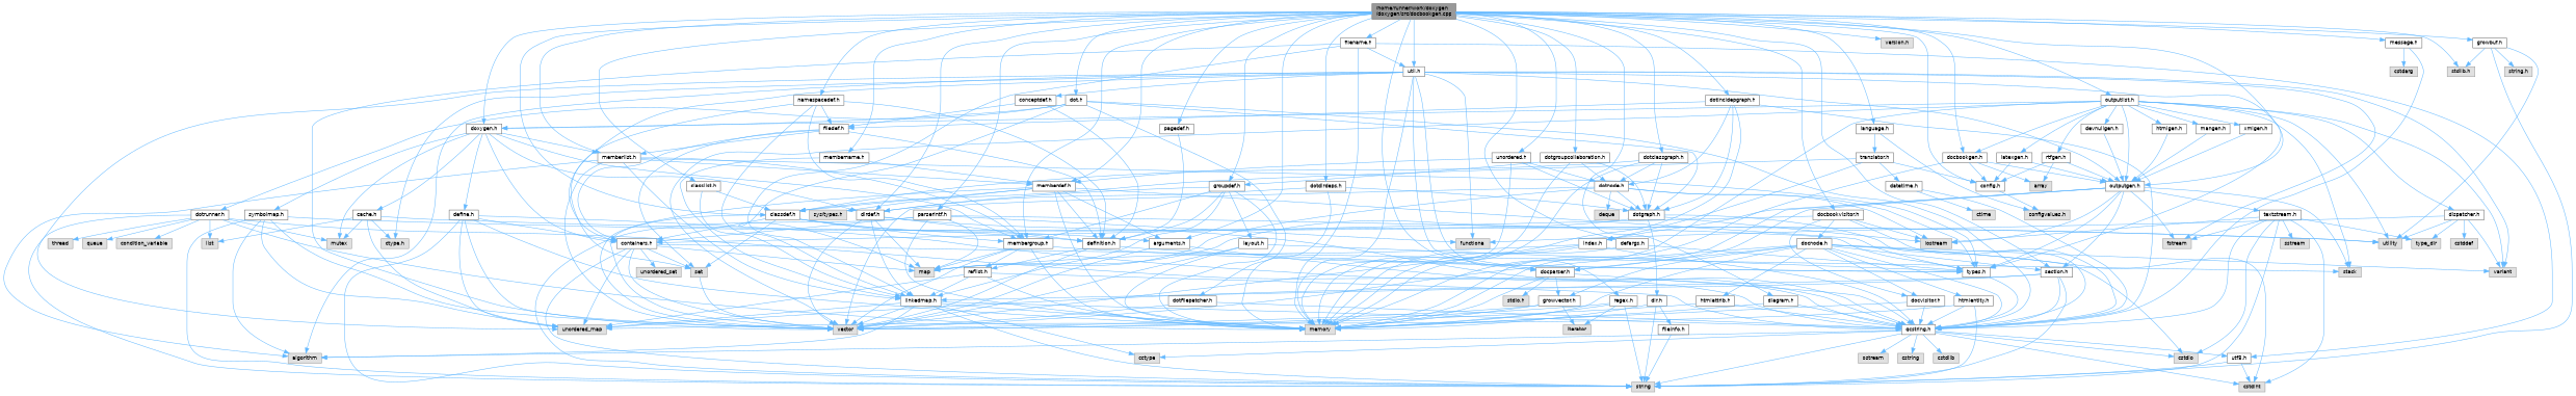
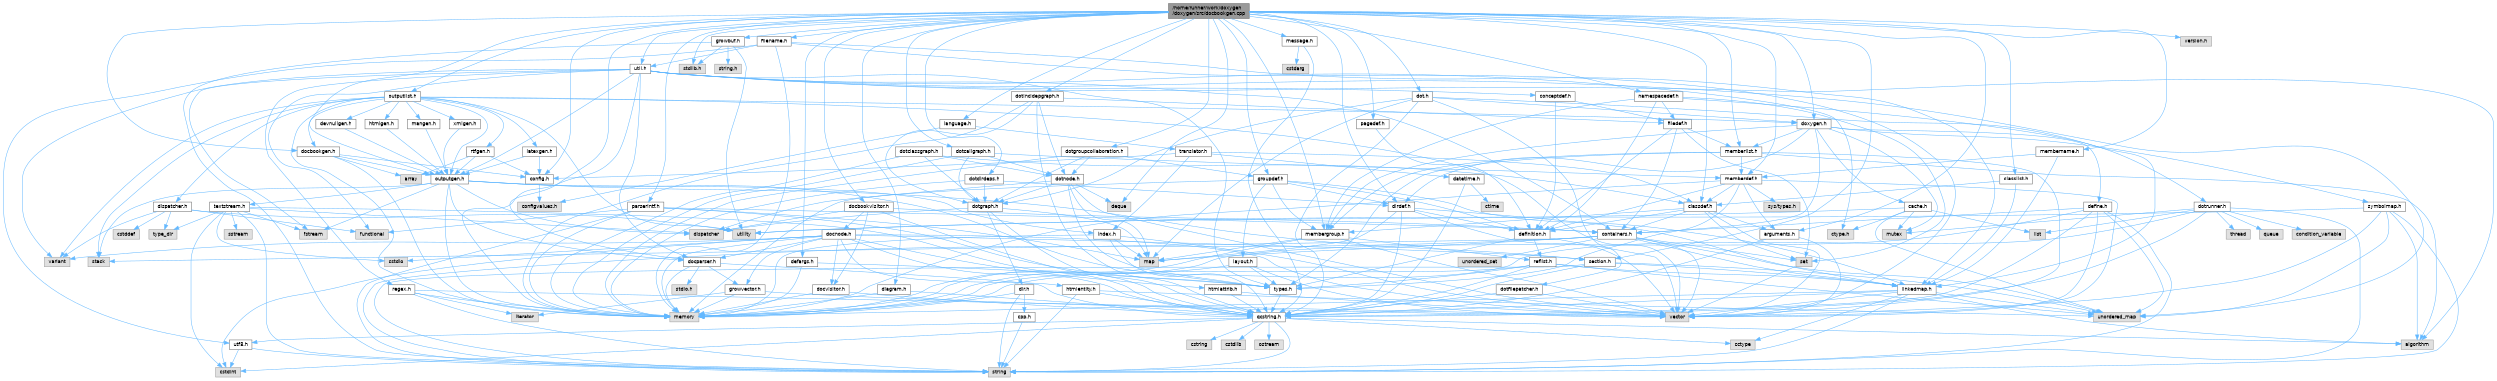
  digraph {
    node [color=grey40 fillcolor=white fontname=Helvetica fontsize=10 shape=box style=filled]
    edge [color=steelblue1 fontname=Helvetica fontsize=10 labelfontname=Helvetica labelfontsize=10 style=solid]
    n1 [color=gray40 fillcolor=grey60 fontcolor=black height=0.2 label="/home/runner/work/doxygen\l/doxygen/src/docbookgen.cpp" width=0.4]
    n2 [color=grey60 fillcolor="#E0E0E0" height=0.2 label="stdlib.h" width=0.4]
    n3 [height=0.2 label="docbookgen.h" width=0.4]
    n4 [height=0.2 label="config.h" width=0.4]
    n5 [height=0.2 label="outputgen.h" width=0.4]
    n6 [height=0.2 label="section.h" width=0.4]
    n7 [height=0.2 label="docparser.h" width=0.4]
    n8 [height=0.2 label="doxygen.h" width=0.4]
    n9 [height=0.2 label="membergroup.h" width=0.4]
    n10 [height=0.2 label="dirdef.h" width=0.4]
    n11 [height=0.2 label="memberlist.h" width=0.4]
    n12 [height=0.2 label="memberdef.h" width=0.4]
    n13 [height=0.2 label="arguments.h" width=0.4]
    n14 [height=0.2 label="classdef.h" width=0.4]
    n15 [height=0.2 label="message.h" width=0.4]
    n16 [height=0.2 label="classlist.h" width=0.4]
    n17 [height=0.2 label="diagram.h" width=0.4]
    n18 [height=0.2 label="util.h" width=0.4]
    n19 [height=0.2 label="defargs.h" width=0.4]
    n20 [height=0.2 label="dot.h" width=0.4]
-   n21 [height=0.2 label="unordered.h" width=0.4]
+   n21 [height=0.2 label="dotcallgraph.h" width=0.4]
    n22 [height=0.2 label="dotclassgraph.h" width=0.4]
    n23 [height=0.2 label="dotdirdeps.h" width=0.4]
    n24 [height=0.2 label="dotgroupcollaboration.h" width=0.4]
    n25 [height=0.2 label="groupdef.h" width=0.4]
    n26 [height=0.2 label="dotincldepgraph.h" width=0.4]
    n27 [height=0.2 label="pagedef.h" width=0.4]
    n28 [height=0.2 label="filename.h" width=0.4]
    n29 [color=grey60 fillcolor="#E0E0E0" height=0.2 label="version.h" width=0.4]
    n30 [height=0.2 label="docbookvisitor.h" width=0.4]
    n31 [height=0.2 label="language.h" width=0.4]
    n32 [height=0.2 label="parserintf.h" width=0.4]
    n33 [height=0.2 label="namespacedef.h" width=0.4]
    n34 [height=0.2 label="membername.h" width=0.4]
    n35 [height=0.2 label="growbuf.h" width=0.4]
    n36 [height=0.2 label="outputlist.h" width=0.4]
    n37 [color=grey60 fillcolor="#E0E0E0" height=0.2 label=memory width=0.4]
    n38 [color=grey60 fillcolor="#E0E0E0" height=0.2 label=array width=0.4]
    n39 [color=grey60 fillcolor="#E0E0E0" height=0.2 label="configvalues.h" width=0.4]
    n40 [color=grey60 fillcolor="#E0E0E0" height=0.2 label=stack width=0.4]
-   n41 [color=grey60 fillcolor="#E0E0E0" height=0.2 label=iostream width=0.4]
+   n41 [color=grey60 fillcolor="#E0E0E0" height=0.2 label=dispatcher width=0.4]
    n42 [color=grey60 fillcolor="#E0E0E0" height=0.2 label=fstream width=0.4]
    n43 [height=0.2 label="types.h" width=0.4]
    n44 [height=0.2 label="index.h" width=0.4]
    n45 [height=0.2 label="textstream.h" width=0.4]
    n46 [height=0.2 label="qcstring.h" width=0.4]
    n47 [color=grey60 fillcolor="#E0E0E0" height=0.2 label=string width=0.4]
    n48 [color=grey60 fillcolor="#E0E0E0" height=0.2 label=unordered_map width=0.4]
    n49 [height=0.2 label="linkedmap.h" width=0.4]
    n50 [color=grey60 fillcolor="#E0E0E0" height=0.2 label="stdio.h" width=0.4]
    n51 [height=0.2 label="growvector.h" width=0.4]
    n52 [color=grey60 fillcolor="#E0E0E0" height=0.2 label=mutex width=0.4]
    n53 [height=0.2 label="containers.h" width=0.4]
    n54 [height=0.2 label="define.h" width=0.4]
    n55 [height=0.2 label="cache.h" width=0.4]
    n56 [height=0.2 label="symbolmap.h" width=0.4]
    n57 [color=grey60 fillcolor="#E0E0E0" height=0.2 label=vector width=0.4]
    n58 [color=grey60 fillcolor="#E0E0E0" height=0.2 label=map width=0.4]
    n59 [height=0.2 label="reflist.h" width=0.4]
    n60 [height=0.2 label="definition.h" width=0.4]
    n61 [color=grey60 fillcolor="#E0E0E0" height=0.2 label=algorithm width=0.4]
    n62 [color=grey60 fillcolor="#E0E0E0" height=0.2 label="sys/types.h" width=0.4]
    n63 [color=grey60 fillcolor="#E0E0E0" height=0.2 label=set width=0.4]
    n64 [color=grey60 fillcolor="#E0E0E0" height=0.2 label=cstdarg width=0.4]
    n65 [color=grey60 fillcolor="#E0E0E0" height=0.2 label="ctype.h" width=0.4]
    n66 [color=grey60 fillcolor="#E0E0E0" height=0.2 label=functional width=0.4]
    n67 [color=grey60 fillcolor="#E0E0E0" height=0.2 label=variant width=0.4]
    n68 [height=0.2 label="regex.h" width=0.4]
    n69 [height=0.2 label="conceptdef.h" width=0.4]
    n70 [height=0.2 label="dotgraph.h" width=0.4]
    n71 [height=0.2 label="dotfilepatcher.h" width=0.4]
    n72 [height=0.2 label="dotrunner.h" width=0.4]
    n73 [height=0.2 label="dir.h" width=0.4]
-   n74 [height=0.2 label="fileinfo.h" width=0.4]
+   n74 [height=0.2 label="cpp.h" width=0.4]
    n75 [height=0.2 label="dotnode.h" width=0.4]
    n76 [height=0.2 label="layout.h" width=0.4]
    n77 [height=0.2 label="filedef.h" width=0.4]
    n78 [height=0.2 label="utf8.h" width=0.4]
    n79 [height=0.2 label="docvisitor.h" width=0.4]
    n80 [height=0.2 label="docnode.h" width=0.4]
    n81 [height=0.2 label="translator.h" width=0.4]
    n82 [color=grey60 fillcolor="#E0E0E0" height=0.2 label=utility width=0.4]
    n83 [color=grey60 fillcolor="#E0E0E0" height=0.2 label="string.h" width=0.4]
    n84 [height=0.2 label="dispatcher.h" width=0.4]
    n85 [height=0.2 label="htmlgen.h" width=0.4]
    n86 [height=0.2 label="latexgen.h" width=0.4]
    n87 [height=0.2 label="rtfgen.h" width=0.4]
    n88 [height=0.2 label="mangen.h" width=0.4]
    n89 [height=0.2 label="xmlgen.h" width=0.4]
    n90 [height=0.2 label="devnullgen.h" width=0.4]
    n91 [color=grey60 fillcolor="#E0E0E0" height=0.2 label=cstdio width=0.4]
    n92 [color=grey60 fillcolor="#E0E0E0" height=0.2 label=cstdint width=0.4]
    n93 [color=grey60 fillcolor="#E0E0E0" height=0.2 label=sstream width=0.4]
    n94 [color=grey60 fillcolor="#E0E0E0" height=0.2 label=type_dir width=0.4]
    n95 [color=grey60 fillcolor="#E0E0E0" height=0.2 label=cctype width=0.4]
    n96 [color=grey60 fillcolor="#E0E0E0" height=0.2 label=cstring width=0.4]
    n97 [color=grey60 fillcolor="#E0E0E0" height=0.2 label=cstdlib width=0.4]
    n98 [color=grey60 fillcolor="#E0E0E0" height=0.2 label=ostream width=0.4]
    n99 [color=grey60 fillcolor="#E0E0E0" height=0.2 label=iterator width=0.4]
    n100 [color=grey60 fillcolor="#E0E0E0" height=0.2 label=unordered_set width=0.4]
    n101 [color=grey60 fillcolor="#E0E0E0" height=0.2 label=list width=0.4]
    n102 [color=grey60 fillcolor="#E0E0E0" height=0.2 label=thread width=0.4]
    n103 [color=grey60 fillcolor="#E0E0E0" height=0.2 label=queue width=0.4]
    n104 [color=grey60 fillcolor="#E0E0E0" height=0.2 label=condition_variable width=0.4]
    n105 [color=grey60 fillcolor="#E0E0E0" height=0.2 label=deque width=0.4]
    n106 [height=0.2 label="htmlattrib.h" width=0.4]
    n107 [height=0.2 label="htmlentity.h" width=0.4]
    n108 [height=0.2 label="datetime.h" width=0.4]
    n109 [color=grey60 fillcolor="#E0E0E0" height=0.2 label=ctime width=0.4]
    n110 [color=grey60 fillcolor="#E0E0E0" height=0.2 label=cstddef width=0.4]
    n1 -> n2
    n1 -> n3
    n1 -> n4
    n1 -> n5
    n1 -> n6
    n1 -> n7
    n1 -> n8
    n1 -> n9
    n1 -> n10
    n1 -> n11
    n1 -> n12
    n1 -> n13
    n1 -> n14
    n1 -> n15
    n1 -> n16
    n1 -> n17
    n1 -> n18
    n1 -> n19
    n1 -> n20
    n1 -> n21
-   n1 -> n22
+   n1 -> n105
    n1 -> n23
    n1 -> n24
    n1 -> n25
    n1 -> n26
    n1 -> n27
    n1 -> n28
    n1 -> n29
    n1 -> n30
    n1 -> n31
    n1 -> n32
    n1 -> n33
    n1 -> n34
    n1 -> n35
    n1 -> n36
    n3 -> n4
    n3 -> n5
    n3 -> n37
    n3 -> n38
    n4 -> n39
    n5 -> n6
    n5 -> n7
    n5 -> n37
    n5 -> n40
    n5 -> n41
    n5 -> n42
    n5 -> n43
    n5 -> n44
    n5 -> n45
    n6 -> n46
    n6 -> n47
    n6 -> n48
    n6 -> n49
    n7 -> n37
    n7 -> n46
    n7 -> n50
    n7 -> n51
    n8 -> n9
    n8 -> n10
    n8 -> n11
    n8 -> n52
    n8 -> n53
    n8 -> n54
    n8 -> n55
    n8 -> n56
    n9 -> n37
-   n9 -> n43
+   n59 -> n43
    n9 -> n57
    n9 -> n58
    n9 -> n59
    n10 -> n46
    n10 -> n49
    n10 -> n57
    n10 -> n58
    n10 -> n60
    n11 -> n9
    n11 -> n12
    n11 -> n43
-   n11 -> n49
+   n53 -> n49
    n11 -> n57
    n11 -> n61
    n12 -> n13
    n12 -> n14
    n12 -> n37
    n12 -> n43
    n12 -> n57
    n12 -> n60
    n12 -> n62
    n13 -> n46
    n13 -> n57
    n14 -> n9
    n14 -> n13
    n14 -> n53
    n14 -> n57
    n14 -> n60
    n14 -> n63
    n15 -> n46
    n15 -> n64
    n16 -> n14
    n16 -> n49
    n17 -> n37
    n17 -> n46
    n18 -> n5
    n18 -> n7
    n18 -> n37
    n18 -> n42
    n18 -> n43
    n18 -> n48
    n18 -> n53
    n18 -> n61
    n18 -> n65
    n18 -> n66
    n18 -> n67
    n18 -> n68
    n18 -> n69
    n19 -> n37
    n19 -> n43
    n20 -> n8
    n20 -> n46
    n20 -> n58
    n20 -> n70
    n20 -> n71
    n20 -> n72
    n21 -> n12
    n21 -> n37
    n21 -> n70
    n21 -> n75
    n22 -> n14
    n22 -> n37
    n22 -> n70
    n22 -> n75
    n23 -> n10
    n23 -> n37
    n23 -> n70
    n24 -> n25
    n24 -> n37
    n24 -> n70
    n24 -> n75
    n25 -> n9
    n25 -> n10
    n25 -> n37
    n25 -> n49
    n25 -> n60
    n25 -> n76
    n26 -> n37
    n26 -> n46
    n26 -> n70
    n26 -> n75
    n26 -> n77
    n27 -> n60
    n28 -> n18
    n28 -> n37
    n28 -> n49
    n28 -> n57
    n28 -> n78
    n30 -> n41
    n30 -> n46
    n30 -> n53
    n30 -> n79
    n30 -> n80
    n31 -> n39
    n31 -> n81
    n32 -> n37
    n32 -> n43
    n32 -> n47
    n32 -> n53
    n32 -> n58
    n32 -> n66
    n33 -> n9
    n33 -> n49
    n33 -> n60
    n33 -> n63
    n33 -> n77
    n34 -> n12
    n34 -> n49
    n35 -> n2
    n35 -> n47
    n35 -> n82
    n35 -> n83
    n36 -> n3
    n36 -> n5
    n36 -> n8
    n36 -> n37
    n36 -> n40
    n36 -> n57
    n36 -> n67
    n36 -> n82
    n36 -> n84
    n36 -> n85
    n36 -> n86
    n36 -> n87
    n36 -> n88
    n36 -> n89
    n36 -> n90
    n43 -> n46
    n44 -> n37
    n44 -> n46
    n44 -> n57
    n44 -> n58
    n45 -> n41
    n45 -> n42
    n45 -> n46
    n45 -> n47
    n45 -> n91
    n45 -> n92
    n45 -> n93
    n45 -> n94
    n46 -> n47
    n46 -> n61
    n46 -> n78
-   n46 -> n91
    n46 -> n92
    n46 -> n95
    n46 -> n96
    n46 -> n97
    n46 -> n98
    n49 -> n37
    n49 -> n46
    n49 -> n47
    n49 -> n48
    n49 -> n57
    n49 -> n61
    n49 -> n95
    n51 -> n37
    n51 -> n57
    n51 -> n99
    n53 -> n40
    n53 -> n47
    n53 -> n48
    n53 -> n57
    n53 -> n58
    n53 -> n63
    n53 -> n100
    n54 -> n37
    n54 -> n46
    n54 -> n47
    n54 -> n48
    n54 -> n53
    n54 -> n57
    n55 -> n48
    n55 -> n52
    n55 -> n65
    n55 -> n82
    n55 -> n101
    n56 -> n47
    n56 -> n48
    n56 -> n57
    n56 -> n61
    n56 -> n82
    n59 -> n37
    n59 -> n46
    n59 -> n48
    n59 -> n49
    n60 -> n43
    n60 -> n57
    n60 -> n59
    n63 -> n57
    n68 -> n37
    n68 -> n47
    n68 -> n57
    n68 -> n99
    n69 -> n60
    n69 -> n77
    n70 -> n41
    n70 -> n46
    n70 -> n58
    n70 -> n73
    n71 -> n46
    n71 -> n57
    n72 -> n37
    n72 -> n46
    n72 -> n47
    n72 -> n52
    n72 -> n101
    n72 -> n102
    n72 -> n103
    n72 -> n104
    n73 -> n37
    n73 -> n47
    n73 -> n74
    n74 -> n47
    n75 -> n41
    n75 -> n43
    n75 -> n57
    n75 -> n58
    n75 -> n70
    n75 -> n105
    n76 -> n37
    n76 -> n43
    n76 -> n57
    n77 -> n11
    n77 -> n53
    n77 -> n60
    n77 -> n63
    n78 -> n47
    n78 -> n92
    n79 -> n37
    n79 -> n46
    n80 -> n6
    n80 -> n7
    n80 -> n37
    n80 -> n46
    n80 -> n51
    n80 -> n57
    n80 -> n67
    n80 -> n79
    n80 -> n91
    n80 -> n92
    n80 -> n106
    n80 -> n107
    n81 -> n4
    n81 -> n14
    n81 -> n44
    n81 -> n108
    n84 -> n66
    n84 -> n67
    n84 -> n82
    n84 -> n94
    n84 -> n110
    n85 -> n5
    n86 -> n4
    n86 -> n5
    n87 -> n4
    n87 -> n5
    n87 -> n38
    n88 -> n5
    n89 -> n5
    n90 -> n5
    n106 -> n46
    n106 -> n57
    n107 -> n46
    n107 -> n47
    n107 -> n48
    n108 -> n46
    n108 -> n109
  }
